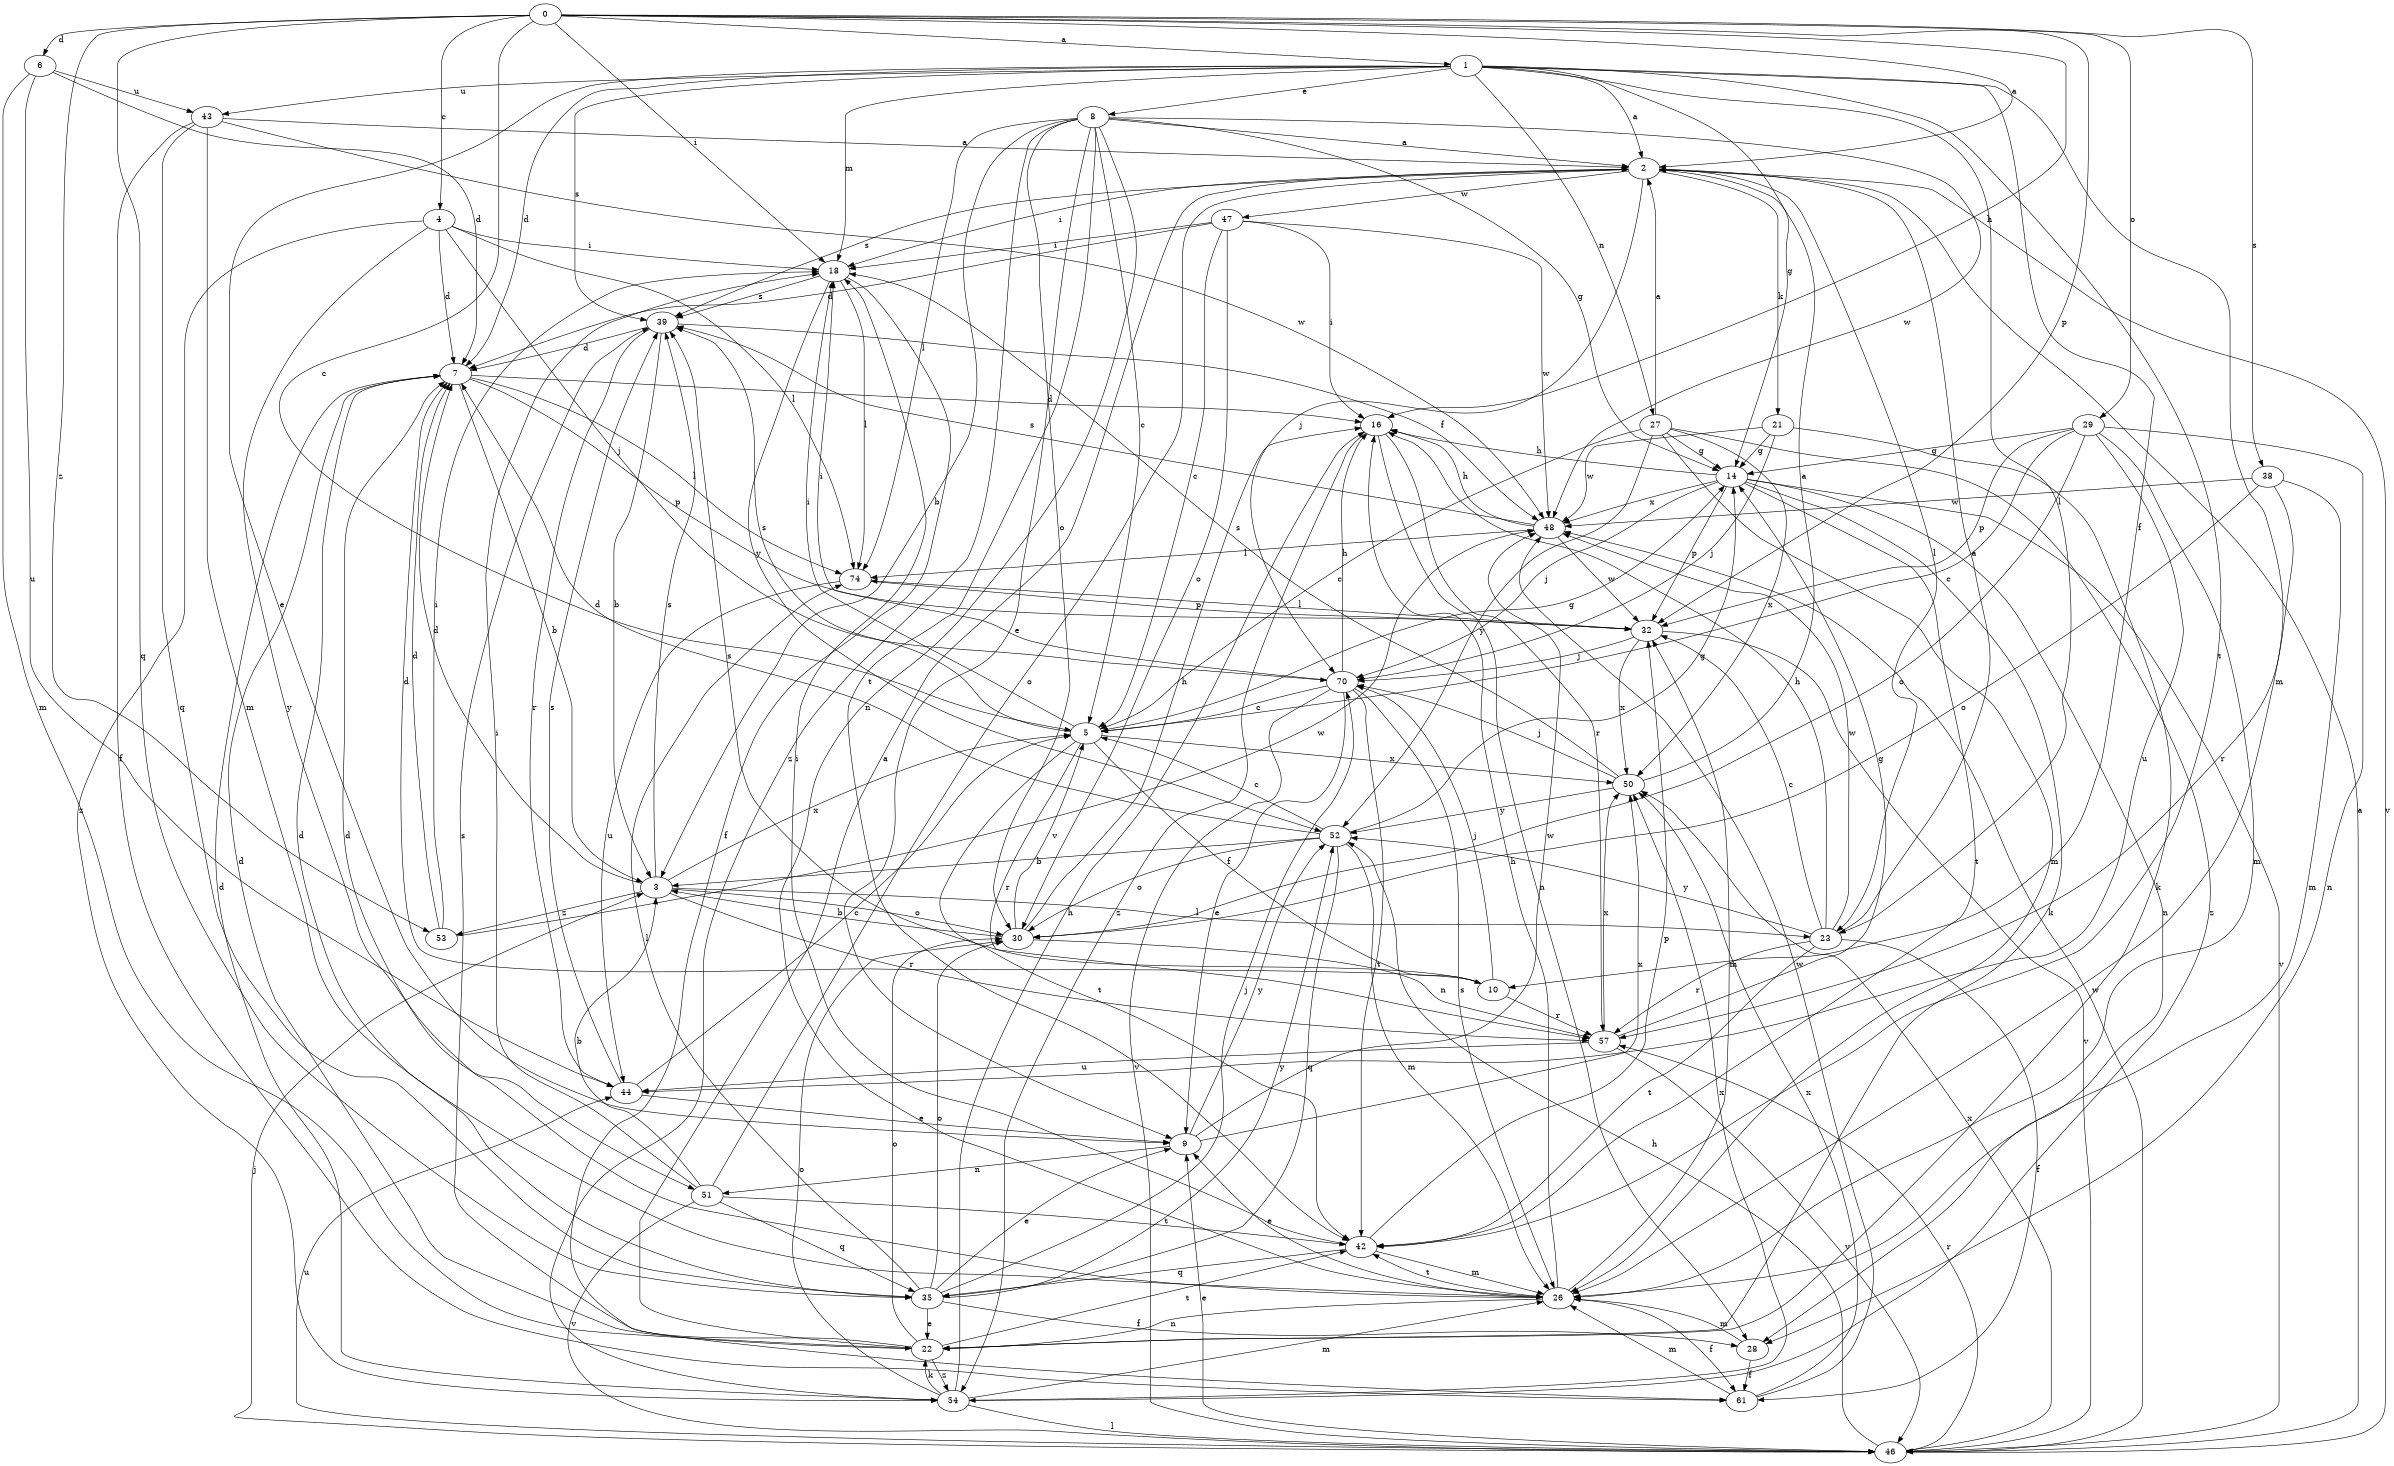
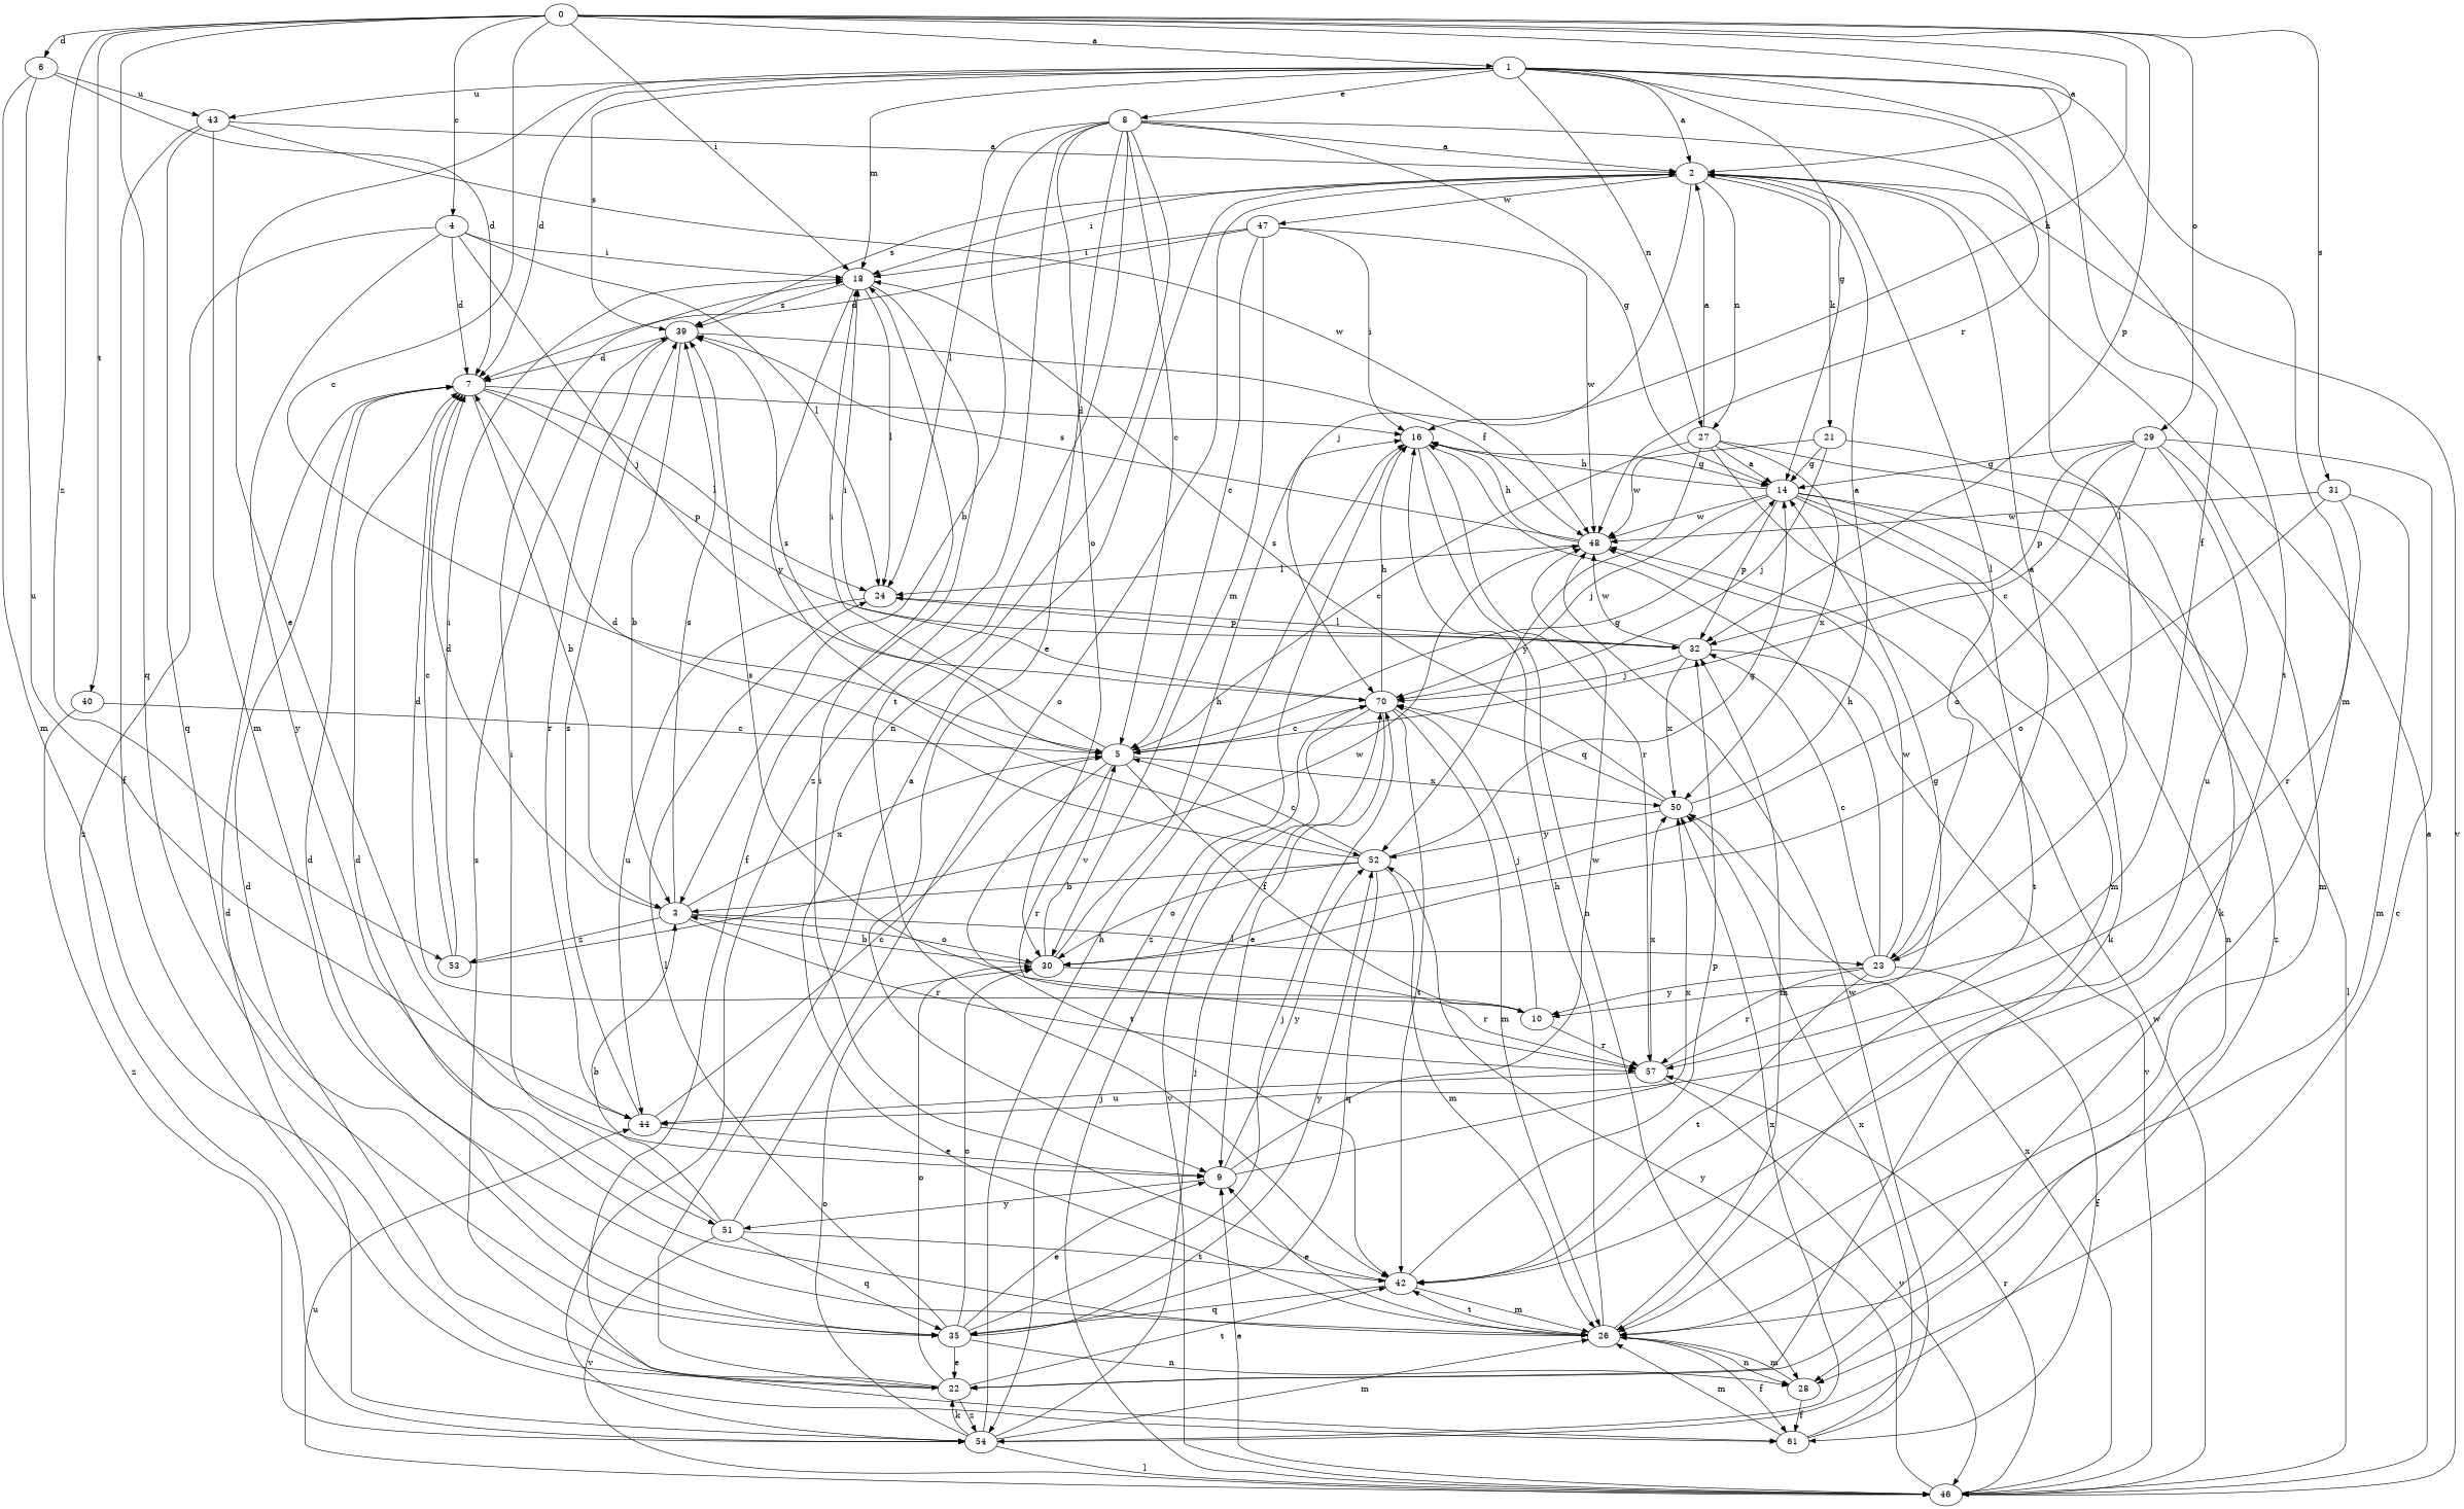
  strict digraph {
    0
    1
    2
    4
    5
    6
    16
    18
    29
    32
    35
-   38
+   38 [label=31]
+   40
    53
    43
    7
    8
    9
    10
    14
    23
    26
    27
    39
    n25 [label=42]
    n26 [label=70]
    21
    46
    47
-   24 [label=74]
+   24
    51
    54
    n33 [label=57]
    50
    22
    44
    28
    52
    n39 [label=61]
    30
    48
    3
    0 -> 1 [label=a]
    0 -> 2 [label=a]
    0 -> 4 [label=c]
    0 -> 5 [label=c]
    0 -> 6 [label=d]
    0 -> 16 [label=h]
    0 -> 18 [label=i]
    0 -> 29 [label=o]
    0 -> 32 [label=p]
    0 -> 35 [label=q]
    0 -> 38 [label=s]
+   0 -> 40 [label=t]
    0 -> 53 [label=z]
    1 -> 2 [label=a]
    1 -> 18 [label=m]
    1 -> 43 [label=u]
    1 -> 7 [label=d]
    1 -> 8 [label=e]
    1 -> 9 [label=e]
    1 -> 10 [label=f]
    1 -> 14 [label=g]
    1 -> 23 [label=l]
    1 -> 26 [label=m]
    1 -> 27 [label=n]
    1 -> 39 [label=s]
    1 -> n25 [label=t]
    2 -> 18 [label=i]
    2 -> 23 [label=l]
+   2 -> 27 [label=n]
    2 -> 39 [label=s]
    2 -> n26 [label=j]
    2 -> 21 [label=k]
    2 -> 46 [label=v]
    2 -> 47 [label=w]
    4 -> 18 [label=i]
    4 -> 7 [label=d]
    4 -> n26 [label=j]
    4 -> 24 [label=l]
    4 -> 51 [label=y]
    4 -> 54 [label=z]
    5 -> 18 [label=i]
    5 -> 10 [label=f]
    5 -> 14 [label=g]
    5 -> 39 [label=s]
    5 -> n25 [label=t]
    5 -> n33 [label=r]
    5 -> 50 [label=x]
    6 -> 43 [label=u]
    6 -> 7 [label=d]
    6 -> 22 [label=m]
    6 -> 44 [label=u]
+   16 -> 14 [label=g]
    16 -> 54 [label=z]
    16 -> n33 [label=r]
    16 -> 28 [label=n]
    18 -> 39 [label=s]
    18 -> 24 [label=l]
    18 -> 52 [label=y]
    18 -> n39 [label=f]
    29 -> 5 [label=c]
    29 -> 32 [label=p]
    29 -> 14 [label=g]
    29 -> 26 [label=m]
    29 -> 44 [label=u]
-   29 -> 28 [label=n]
+   29 -> 28 [label=c]
    29 -> 30 [label=o]
    32 -> n26 [label=j]
    32 -> 46 [label=v]
    32 -> 24 [label=l]
    32 -> 50 [label=x]
-   48 -> 32 [label=w]
+   32 -> 48 [label=w]
    35 -> 7 [label=d]
    35 -> 9 [label=e]
    35 -> n26 [label=j]
    35 -> 24 [label=l]
    35 -> 22 [label=e]
-   35 -> 28 [label=f]
+   35 -> 28 [label=n]
    35 -> 52 [label=y]
    35 -> 30 [label=o]
    38 -> 26 [label=m]
    38 -> n33 [label=r]
    38 -> 30 [label=o]
    38 -> 48 [label=w]
+   40 -> 5 [label=c]
+   40 -> 54 [label=z]
    53 -> 18 [label=i]
-   53 -> 7 [label=d]
+   53 -> 7 [label=c]
    53 -> 48 [label=w]
    43 -> 2 [label=a]
    43 -> 35 [label=q]
    43 -> 26 [label=m]
    43 -> n39 [label=f]
    43 -> 48 [label=w]
    7 -> 16 [label=d]
    7 -> 32 [label=p]
    7 -> 24 [label=l]
    7 -> 3 [label=b]
    8 -> 2 [label=a]
    8 -> 5 [label=c]
    8 -> 9 [label=e]
    8 -> 14 [label=g]
    8 -> 26 [label=n]
    8 -> n25 [label=t]
    8 -> 24 [label=l]
    8 -> 54 [label=z]
    8 -> 30 [label=o]
-   8 -> 48 [label=w]
+   8 -> 48 [label=r]
    8 -> 3 [label=b]
-   9 -> 51 [label=n]
+   9 -> 51 [label=y]
    9 -> 50 [label=x]
    9 -> 52 [label=y]
    9 -> 48 [label=w]
    10 -> 7 [label=d]
    10 -> 39 [label=s]
    10 -> n26 [label=j]
    10 -> n33 [label=r]
    14 -> 16 [label=h]
    14 -> 32 [label=p]
    14 -> n25 [label=t]
    14 -> n26 [label=j]
-   14 -> 46 [label=v]
+   14 -> 46 [label=l]
    14 -> 22 [label=k]
    14 -> 28 [label=n]
-   14 -> 48 [label=x]
+   14 -> 48 [label=w]
    23 -> 2 [label=a]
    23 -> 16 [label=h]
    23 -> 32 [label=c]
    23 -> n25 [label=t]
    23 -> n33 [label=r]
-   23 -> 52 [label=y]
+   23 -> 10 [label=y]
    23 -> n39 [label=f]
    23 -> 48 [label=w]
    26 -> 16 [label=h]
    26 -> 32 [label=m]
    26 -> 7 [label=d]
    26 -> 9 [label=e]
    26 -> n25 [label=t]
-   26 -> 22 [label=n]
+   26 -> 28 [label=n]
    26 -> n39 [label=f]
    27 -> 2 [label=a]
    27 -> 5 [label=c]
-   27 -> 14 [label=g]
+   27 -> 14 [label=a]
    27 -> 26 [label=m]
    27 -> 54 [label=z]
    27 -> 50 [label=x]
    27 -> 52 [label=y]
    39 -> 7 [label=d]
    39 -> 44 [label=r]
    39 -> 48 [label=f]
    39 -> 3 [label=b]
    n25 -> 18 [label=i]
    n25 -> 32 [label=p]
    n25 -> 35 [label=q]
    n25 -> 26 [label=m]
    n26 -> 5 [label=c]
    n26 -> 16 [label=h]
    n26 -> 18 [label=i]
    n26 -> 9 [label=e]
-   n26 -> 26 [label=s]
+   n26 -> 26 [label=m]
    n26 -> n25 [label=t]
    n26 -> 46 [label=v]
    21 -> 14 [label=g]
    21 -> n26 [label=j]
    21 -> 22 [label=k]
    21 -> 48 [label=w]
    46 -> 2 [label=a]
    46 -> 9 [label=e]
-   46 -> 3 [label=j]
+   46 -> n26 [label=j]
    46 -> n33 [label=r]
    46 -> 50 [label=x]
    46 -> 44 [label=u]
-   46 -> 52 [label=h]
+   46 -> 52 [label=y]
    46 -> 48 [label=w]
    47 -> 5 [label=c]
    47 -> 16 [label=i]
    47 -> 18 [label=i]
    47 -> 7 [label=d]
-   47 -> 30 [label=o]
+   47 -> 30 [label=m]
    47 -> 48 [label=w]
    24 -> 32 [label=p]
    24 -> 44 [label=u]
    51 -> 2 [label=o]
    51 -> 18 [label=i]
    51 -> 35 [label=q]
    51 -> n25 [label=t]
    51 -> 46 [label=v]
    51 -> 3 [label=b]
    54 -> 16 [label=h]
    54 -> 7 [label=d]
    54 -> 26 [label=m]
+   54 -> n26 [label=j]
    54 -> 46 [label=l]
    54 -> 50 [label=x]
    54 -> 22 [label=k]
    54 -> 30 [label=o]
    n33 -> 14 [label=g]
    n33 -> 46 [label=v]
    n33 -> 50 [label=x]
    n33 -> 44 [label=u]
    50 -> 2 [label=a]
    50 -> 18 [label=s]
-   50 -> n26 [label=j]
+   50 -> n26 [label=q]
    50 -> 52 [label=y]
    22 -> 2 [label=a]
    22 -> 7 [label=d]
    22 -> 39 [label=s]
    22 -> n25 [label=t]
    22 -> 54 [label=z]
    22 -> 30 [label=o]
    44 -> 5 [label=c]
    44 -> 9 [label=e]
    44 -> 39 [label=s]
    28 -> 26 [label=m]
    28 -> n39 [label=f]
    52 -> 5 [label=c]
    52 -> 35 [label=q]
    52 -> 7 [label=d]
    52 -> 14 [label=g]
    52 -> 26 [label=m]
    52 -> 30 [label=o]
    52 -> 3 [label=b]
    n39 -> 26 [label=m]
    n39 -> 50 [label=x]
    n39 -> 48 [label=w]
    30 -> 5 [label=v]
    30 -> 16 [label=h]
-   30 -> n33 [label=n]
+   30 -> n33 [label=r]
    30 -> 3 [label=b]
    48 -> 16 [label=h]
    48 -> 39 [label=s]
    48 -> 24 [label=l]
    3 -> 5 [label=x]
    3 -> 53 [label=z]
    3 -> 7 [label=d]
    3 -> 23 [label=l]
    3 -> 39 [label=s]
    3 -> n33 [label=r]
    3 -> 30 [label=o]
  }
